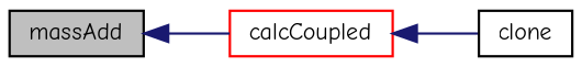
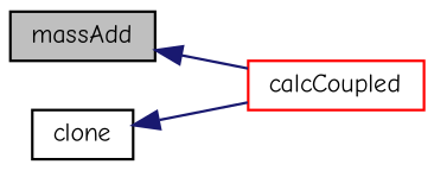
  digraph {
    fontname="Comic Neue"
    rankdir=LR
    node [color=black fontname="Comic Neue" fontsize=10 shape=record]
    edge [color=midnightblue dir=back fontname="Comic Neue" fontsize=10 labelfontname=Helvetica labelfontsize=10 style=solid]
    n1 [fillcolor=grey75 fontcolor=black height=0.2 label=massAdd style=filled width=0.4]
    n2 [color=red height=0.2 label=calcCoupled width=0.4]
    n3 [height=0.2 label=clone width=0.4]
    n1 -> n2
-   n2 -> n3
+   n3 -> n2
  }
